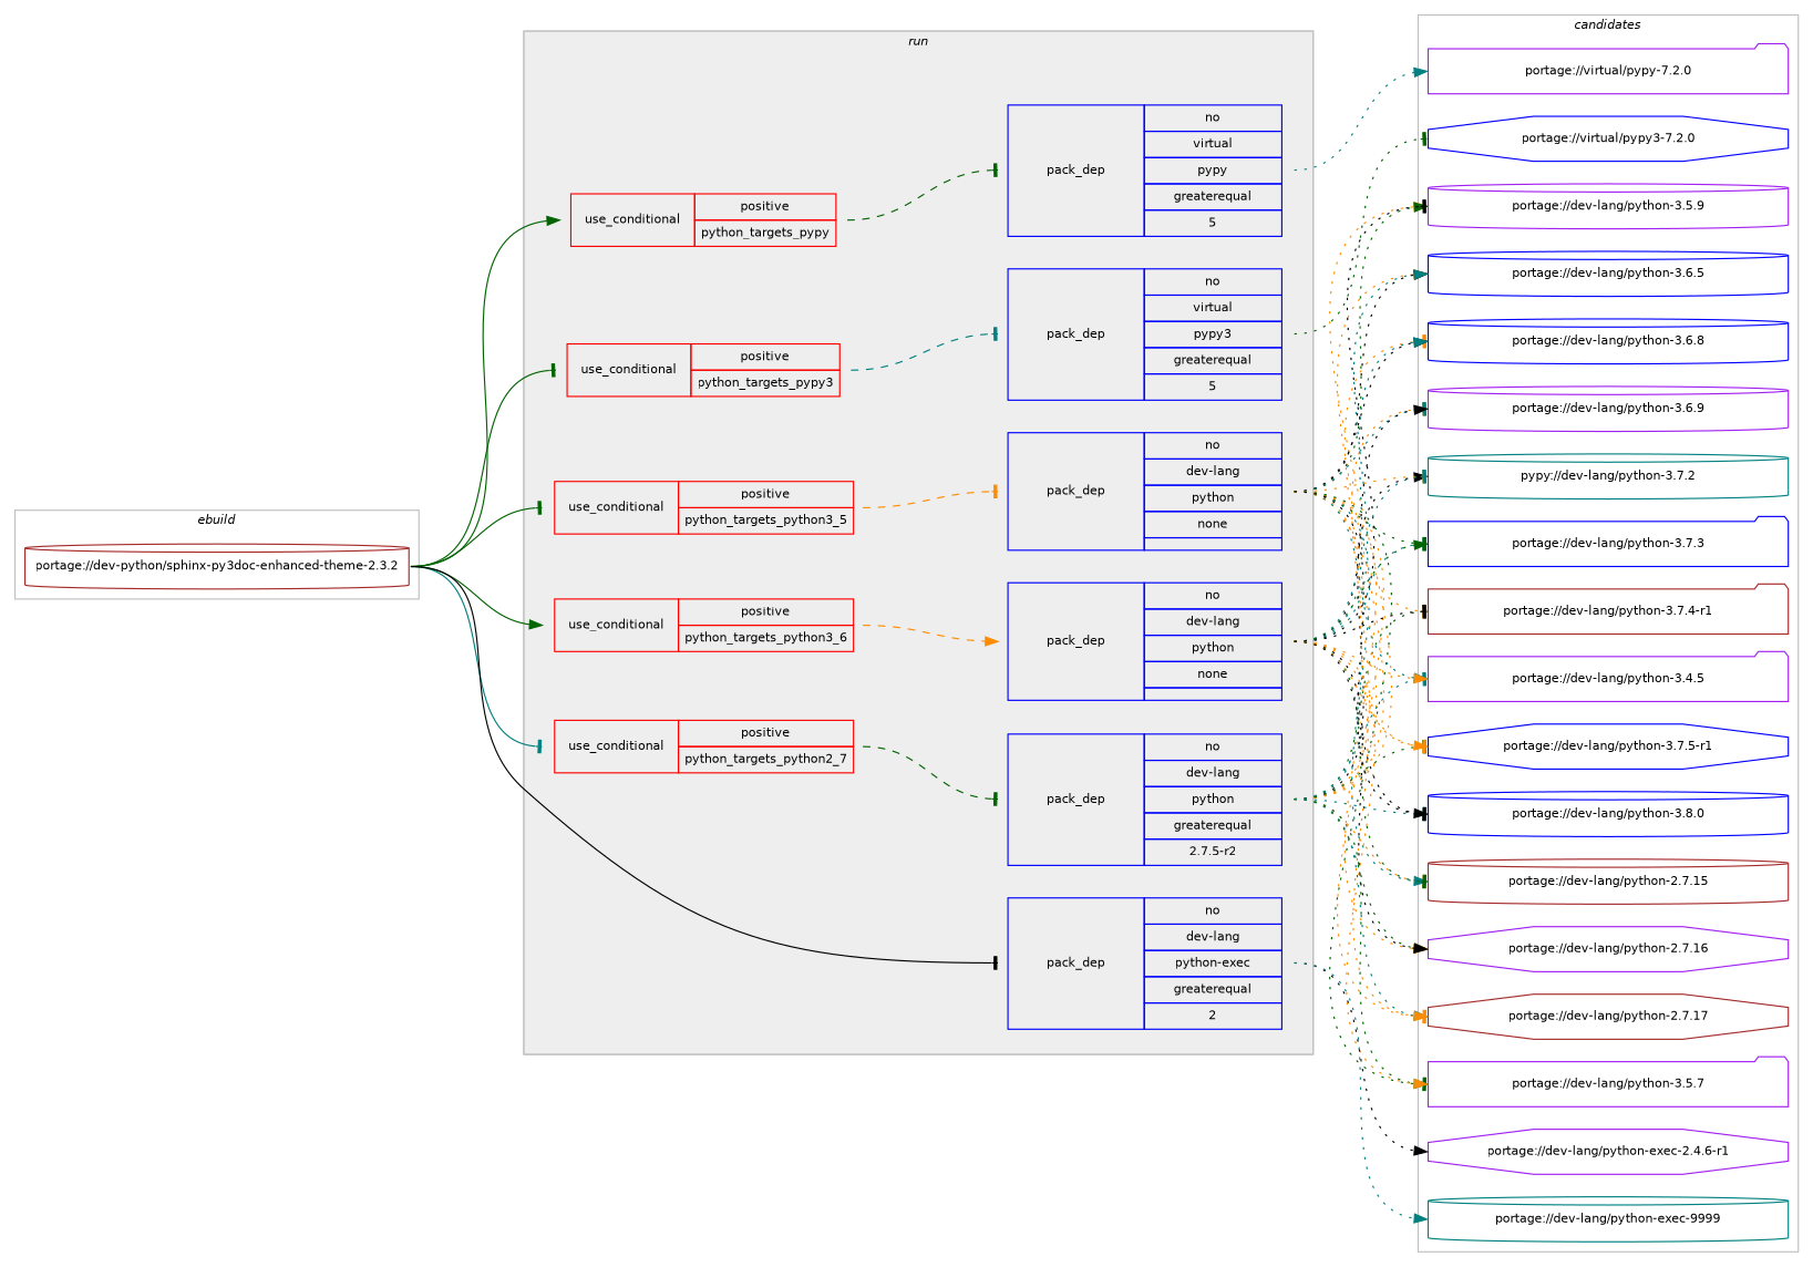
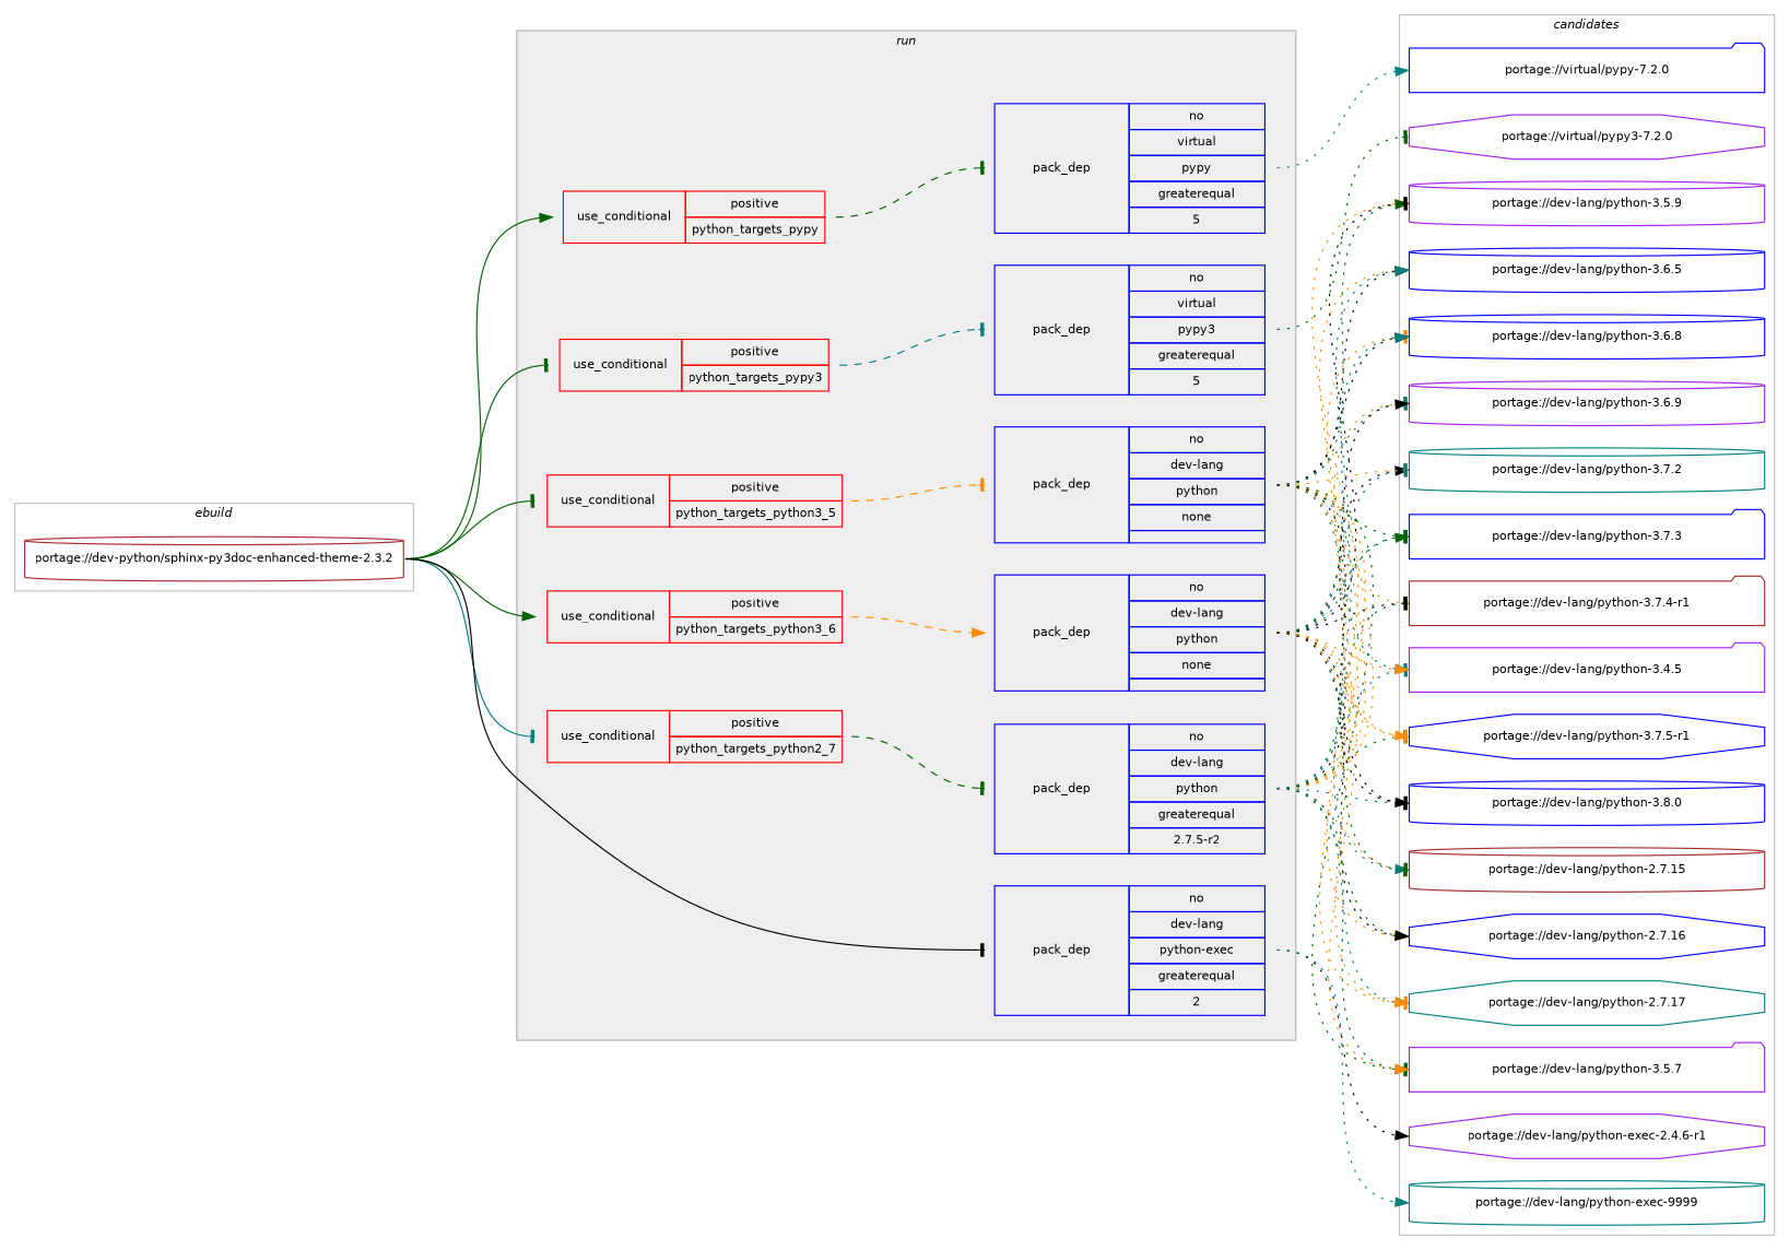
  digraph {
    compound=true
    concentrate=true
    fontname=Helvetica
    fontsize=10
    newrank=true
    rankdir=LR
    ranksep=1.5
    node [color=blue fontname=Helvetica fontsize=10 shape=none]
    edge [arrowhead=tee color=darkgreen headport=w style=dotted tailport=e weight=100]
    n1 [color=brown label="portage://dev-python/sphinx-py3doc-enhanced-theme-2.3.2" shape=cylinder width=4]
    n2 [label=<<TABLE BORDER="0" CELLBORDER="1" CELLSPACING="0" CELLPADDING="4" WIDTH="220"><TR><TD ROWSPAN="6" CELLPADDING="30">pack_dep</TD></TR><TR><TD WIDTH="110">no</TD></TR><TR><TD>virtual</TD></TR><TR><TD>pypy</TD></TR><TR><TD>greaterequal</TD></TR><TR><TD>5</TD></TR></TABLE>>]
    n3 [color=red label=<<TABLE BORDER="0" CELLBORDER="1" CELLSPACING="0" CELLPADDING="4"><TR><TD ROWSPAN="3" CELLPADDING="10">use_conditional</TD></TR><TR><TD>positive</TD></TR><TR><TD>python_targets_pypy</TD></TR></TABLE>>]
    n4 [label=<<TABLE BORDER="0" CELLBORDER="1" CELLSPACING="0" CELLPADDING="4" WIDTH="220"><TR><TD ROWSPAN="6" CELLPADDING="30">pack_dep</TD></TR><TR><TD WIDTH="110">no</TD></TR><TR><TD>virtual</TD></TR><TR><TD>pypy3</TD></TR><TR><TD>greaterequal</TD></TR><TR><TD>5</TD></TR></TABLE>>]
    n5 [color=red label=<<TABLE BORDER="0" CELLBORDER="1" CELLSPACING="0" CELLPADDING="4"><TR><TD ROWSPAN="3" CELLPADDING="10">use_conditional</TD></TR><TR><TD>positive</TD></TR><TR><TD>python_targets_pypy3</TD></TR></TABLE>>]
    n6 [label=<<TABLE BORDER="0" CELLBORDER="1" CELLSPACING="0" CELLPADDING="4" WIDTH="220"><TR><TD ROWSPAN="6" CELLPADDING="30">pack_dep</TD></TR><TR><TD WIDTH="110">no</TD></TR><TR><TD>dev-lang</TD></TR><TR><TD>python</TD></TR><TR><TD>greaterequal</TD></TR><TR><TD>2.7.5-r2</TD></TR></TABLE>>]
    n7 [color=red label=<<TABLE BORDER="0" CELLBORDER="1" CELLSPACING="0" CELLPADDING="4"><TR><TD ROWSPAN="3" CELLPADDING="10">use_conditional</TD></TR><TR><TD>positive</TD></TR><TR><TD>python_targets_python2_7</TD></TR></TABLE>>]
    n8 [label=<<TABLE BORDER="0" CELLBORDER="1" CELLSPACING="0" CELLPADDING="4" WIDTH="220"><TR><TD ROWSPAN="6" CELLPADDING="30">pack_dep</TD></TR><TR><TD WIDTH="110">no</TD></TR><TR><TD>dev-lang</TD></TR><TR><TD>python</TD></TR><TR><TD>none</TD></TR><TR><TD></TD></TR></TABLE>>]
    n9 [color=red label=<<TABLE BORDER="0" CELLBORDER="1" CELLSPACING="0" CELLPADDING="4"><TR><TD ROWSPAN="3" CELLPADDING="10">use_conditional</TD></TR><TR><TD>positive</TD></TR><TR><TD>python_targets_python3_5</TD></TR></TABLE>>]
    n10 [label=<<TABLE BORDER="0" CELLBORDER="1" CELLSPACING="0" CELLPADDING="4" WIDTH="220"><TR><TD ROWSPAN="6" CELLPADDING="30">pack_dep</TD></TR><TR><TD WIDTH="110">no</TD></TR><TR><TD>dev-lang</TD></TR><TR><TD>python</TD></TR><TR><TD>none</TD></TR><TR><TD></TD></TR></TABLE>>]
    n11 [color=red label=<<TABLE BORDER="0" CELLBORDER="1" CELLSPACING="0" CELLPADDING="4"><TR><TD ROWSPAN="3" CELLPADDING="10">use_conditional</TD></TR><TR><TD>positive</TD></TR><TR><TD>python_targets_python3_6</TD></TR></TABLE>>]
    n12 [label=<<TABLE BORDER="0" CELLBORDER="1" CELLSPACING="0" CELLPADDING="4" WIDTH="220"><TR><TD ROWSPAN="6" CELLPADDING="30">pack_dep</TD></TR><TR><TD WIDTH="110">no</TD></TR><TR><TD>dev-lang</TD></TR><TR><TD>python-exec</TD></TR><TR><TD>greaterequal</TD></TR><TR><TD>2</TD></TR></TABLE>>]
-   n13 [color=purple label="portage://virtual/pypy-7.2.0" shape=folder width=4]
-   n14 [label="portage://virtual/pypy3-7.2.0" shape=octagon width=4]
+   n13 [label="portage://virtual/pypy-7.2.0" shape=folder width=4]
+   n14 [color=purple label="portage://virtual/pypy3-7.2.0" shape=octagon width=4]
    n15 [color=brown label="portage://dev-lang/python-2.7.15" shape=cylinder width=4]
-   n16 [color=purple label="portage://dev-lang/python-2.7.16" shape=octagon width=4]
-   n17 [color=brown label="portage://dev-lang/python-2.7.17" shape=octagon width=4]
+   n16 [label="portage://dev-lang/python-2.7.16" shape=octagon width=4]
+   n17 [color=teal label="portage://dev-lang/python-2.7.17" shape=octagon width=4]
    n18 [color=purple label="portage://dev-lang/python-3.5.7" shape=folder width=4]
    n19 [color=purple label="portage://dev-lang/python-3.5.9" shape=cylinder width=4]
    n20 [label="portage://dev-lang/python-3.6.5" shape=cylinder width=4]
    n21 [label="portage://dev-lang/python-3.6.8" shape=cylinder width=4]
    n22 [color=purple label="portage://dev-lang/python-3.6.9" shape=cylinder width=4]
-   n23 [color=teal label="pypy://dev-lang/python-3.7.2" shape=cylinder width=4]
+   n23 [color=teal label="portage://dev-lang/python-3.7.2" shape=cylinder width=4]
    n24 [label="portage://dev-lang/python-3.7.3" shape=folder width=4]
    n25 [color=brown label="portage://dev-lang/python-3.7.4-r1" shape=folder width=4]
    n26 [color=purple label="portage://dev-lang/python-3.4.5" shape=folder width=4]
    n27 [label="portage://dev-lang/python-3.7.5-r1" shape=octagon width=4]
    n28 [label="portage://dev-lang/python-3.8.0" shape=cylinder width=4]
    n29 [color=purple label="portage://dev-lang/python-exec-2.4.6-r1" shape=octagon width=4]
    n30 [color=teal label="portage://dev-lang/python-exec-9999" shape=cylinder width=4]
    subgraph cluster_1 {
      color=gray
      label=<<i>ebuild</i>>
      rank=same
      n1
    }
    subgraph cluster_2 {
      color=gray
      label=<<i>dependencies</i>>
      subgraph cluster_3 {
        color=gray
        fillcolor="#eeeeee"
        label=<<i>compile</i>>
        style=filled
      }
      subgraph cluster_4 {
        color=gray
        fillcolor="#eeeeee"
        label=<<i>compile and run</i>>
        style=filled
        subgraph sub_5 {
          color=gray
          fillcolor="#eeeeee"
          label=<<i>compile and run</i>>
          style=filled
          n3
          subgraph sub_6 {
            color=gray
            fillcolor="#eeeeee"
            label=<<i>compile and run</i>>
            style=filled
            n2
          }
        }
        subgraph sub_7 {
          color=gray
          fillcolor="#eeeeee"
          label=<<i>compile and run</i>>
          style=filled
          n5
          subgraph sub_8 {
            color=gray
            fillcolor="#eeeeee"
            label=<<i>compile and run</i>>
            style=filled
            n4
          }
        }
        subgraph sub_9 {
          color=gray
          fillcolor="#eeeeee"
          label=<<i>compile and run</i>>
          style=filled
          n7
          subgraph sub_10 {
            color=gray
            fillcolor="#eeeeee"
            label=<<i>compile and run</i>>
            style=filled
            n6
          }
        }
        subgraph sub_11 {
          color=gray
          fillcolor="#eeeeee"
          label=<<i>compile and run</i>>
          style=filled
          n9
          subgraph sub_12 {
            color=gray
            fillcolor="#eeeeee"
            label=<<i>compile and run</i>>
            style=filled
            n8
          }
        }
        subgraph sub_13 {
          color=gray
          fillcolor="#eeeeee"
          label=<<i>compile and run</i>>
          style=filled
          n11
          subgraph sub_14 {
            color=gray
            fillcolor="#eeeeee"
            label=<<i>compile and run</i>>
            style=filled
            n10
          }
        }
        subgraph sub_15 {
          color=gray
          fillcolor="#eeeeee"
          label=<<i>compile and run</i>>
          style=filled
          n12
        }
      }
      subgraph cluster_16 {
        color=gray
        fillcolor="#eeeeee"
        label=<<i>run</i>>
        style=filled
      }
    }
    subgraph cluster_17 {
      color=gray
      label=<<i>candidates</i>>
      rank=same
      subgraph sub_18 {
        color=black
        label=<<i>candidates</i>>
        nodesep=1
        rank=same
        n13
      }
      subgraph sub_19 {
        color=black
        label=<<i>candidates</i>>
        nodesep=1
        rank=same
        n14
      }
      subgraph sub_20 {
        color=black
        label=<<i>candidates</i>>
        nodesep=1
        rank=same
        n15
        n16
        n17
        n18
        n19
        n20
        n21
        n22
        n23
        n24
        n25
        n26
        n27
        n28
      }
      subgraph sub_21 {
        color=black
        label=<<i>candidates</i>>
        nodesep=1
        rank=same
        n15
        n16
        n17
        n18
        n19
        n20
        n21
        n22
        n23
        n24
        n25
        n26
        n27
        n28
      }
      subgraph sub_22 {
        color=black
        label=<<i>candidates</i>>
        nodesep=1
        rank=same
        n15
        n16
        n17
        n18
        n19
        n20
        n21
        n22
        n23
        n24
        n25
        n26
        n27
        n28
      }
      subgraph sub_23 {
        color=black
        label=<<i>candidates</i>>
        nodesep=1
        rank=same
        n29
        n30
      }
    }
    n1 -> n3 [arrowhead=normal style=solid weight=20]
    n1 -> n5 [style=solid weight=20]
    n1 -> n7 [color=teal style=solid weight=20]
    n1 -> n9 [style=solid weight=20]
    n1 -> n11 [arrowhead=normal style=solid weight=20]
    n1 -> n12 [color=black style=solid weight=20]
    n2 -> n13 [arrowhead=normal color=teal]
    n3 -> n2 [style=dashed weight=20]
    n4 -> n14
    n5 -> n4 [color=teal style=dashed weight=20]
    n6 -> n15 [color=darkorange]
    n6 -> n16 [arrowhead=normal]
    n6 -> n17 [arrowhead=normal color=teal]
    n6 -> n18
    n6 -> n19 [arrowhead=normal color=darkorange]
    n6 -> n20 [arrowhead=normal color=darkorange]
    n6 -> n21 [color=darkorange]
    n6 -> n22 [color=darkorange]
    n6 -> n23 [arrowhead=normal color=black]
    n6 -> n24 [color=teal]
    n6 -> n25
    n6 -> n26 [color=teal]
    n6 -> n27
    n6 -> n28 [color=teal]
    n7 -> n6 [style=dashed weight=20]
    n8 -> n15 [arrowhead=normal color=teal]
    n8 -> n16 [arrowhead=normal color=darkorange]
    n8 -> n17 [arrowhead=normal color=darkorange]
    n8 -> n18 [arrowhead=normal]
    n8 -> n19 [arrowhead=normal]
    n8 -> n20 [arrowhead=normal color=black]
    n8 -> n21 [arrowhead=normal color=black]
    n8 -> n22 [color=teal]
    n8 -> n23 [color=darkorange]
    n8 -> n24
    n8 -> n25 [color=darkorange]
    n8 -> n26 [arrowhead=normal color=teal]
    n8 -> n27 [color=darkorange]
    n8 -> n28 [arrowhead=normal color=black]
    n9 -> n8 [color=darkorange style=dashed weight=20]
    n10 -> n15
    n10 -> n16 [arrowhead=normal color=black]
    n10 -> n17 [color=darkorange]
    n10 -> n18 [arrowhead=normal color=darkorange]
    n10 -> n19 [color=black]
    n10 -> n20 [arrowhead=normal color=teal]
    n10 -> n21 [arrowhead=normal color=teal]
    n10 -> n22 [arrowhead=normal color=black]
    n10 -> n23 [color=teal]
    n10 -> n24 [arrowhead=normal]
    n10 -> n25 [color=black]
    n10 -> n26 [arrowhead=normal color=darkorange]
    n10 -> n27 [arrowhead=normal color=darkorange]
    n10 -> n28 [color=black]
    n11 -> n10 [arrowhead=normal color=darkorange style=dashed weight=20]
    n12 -> n29 [arrowhead=normal color=black]
    n12 -> n30 [arrowhead=normal color=teal]
  }
